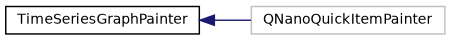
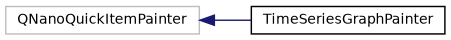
  digraph {
    rankdir=LR
    fontname="DejaVu Sans"
    node [fillcolor=white fontname="DejaVu Sans" fontsize=10 shape=record style=filled]
    n1 [color=grey75 height=0.2 label=QNanoQuickItemPainter width=0.4]
    n2 [color=black height=0.2 label=TimeSeriesGraphPainter width=0.4]
-   n2 -> n1 [color=midnightblue dir=back fontname="DejaVu Sans" fontsize=10 labelfontname=Helvetica labelfontsize=10 style=solid]
+   n1 -> n2 [color=midnightblue dir=back fontname="DejaVu Sans" fontsize=10 labelfontname=Helvetica labelfontsize=10 style=solid]
  }
